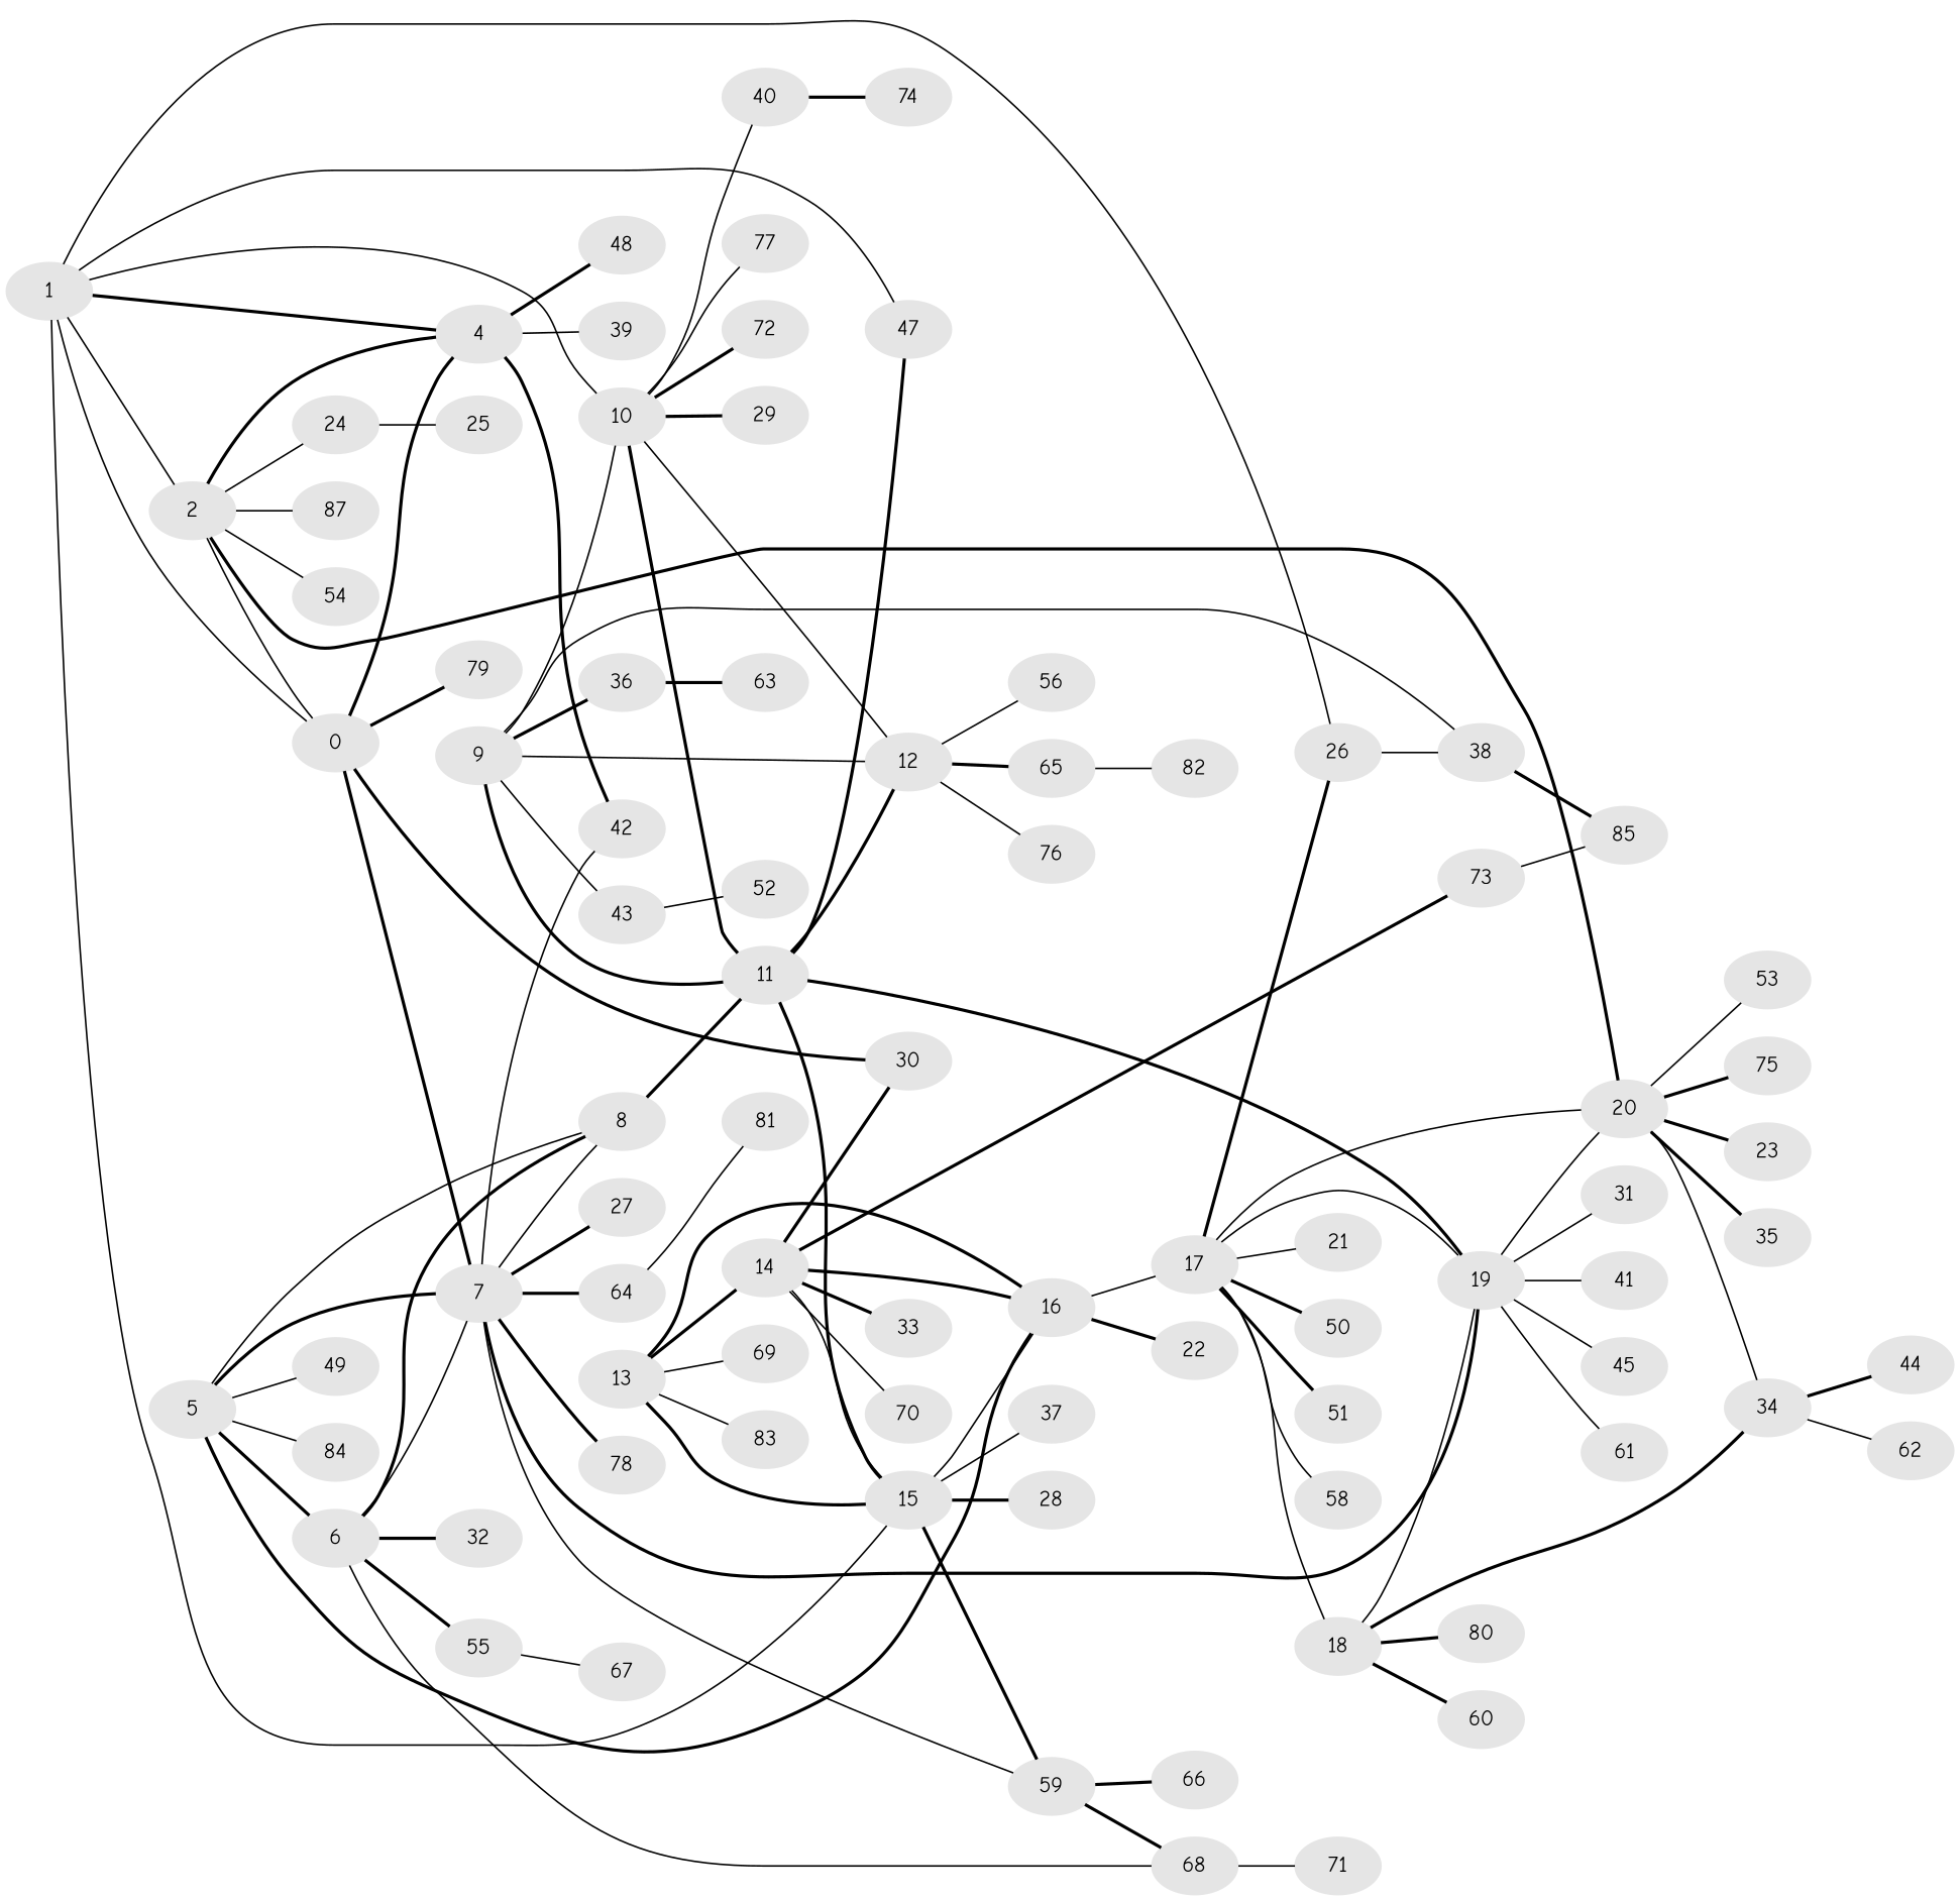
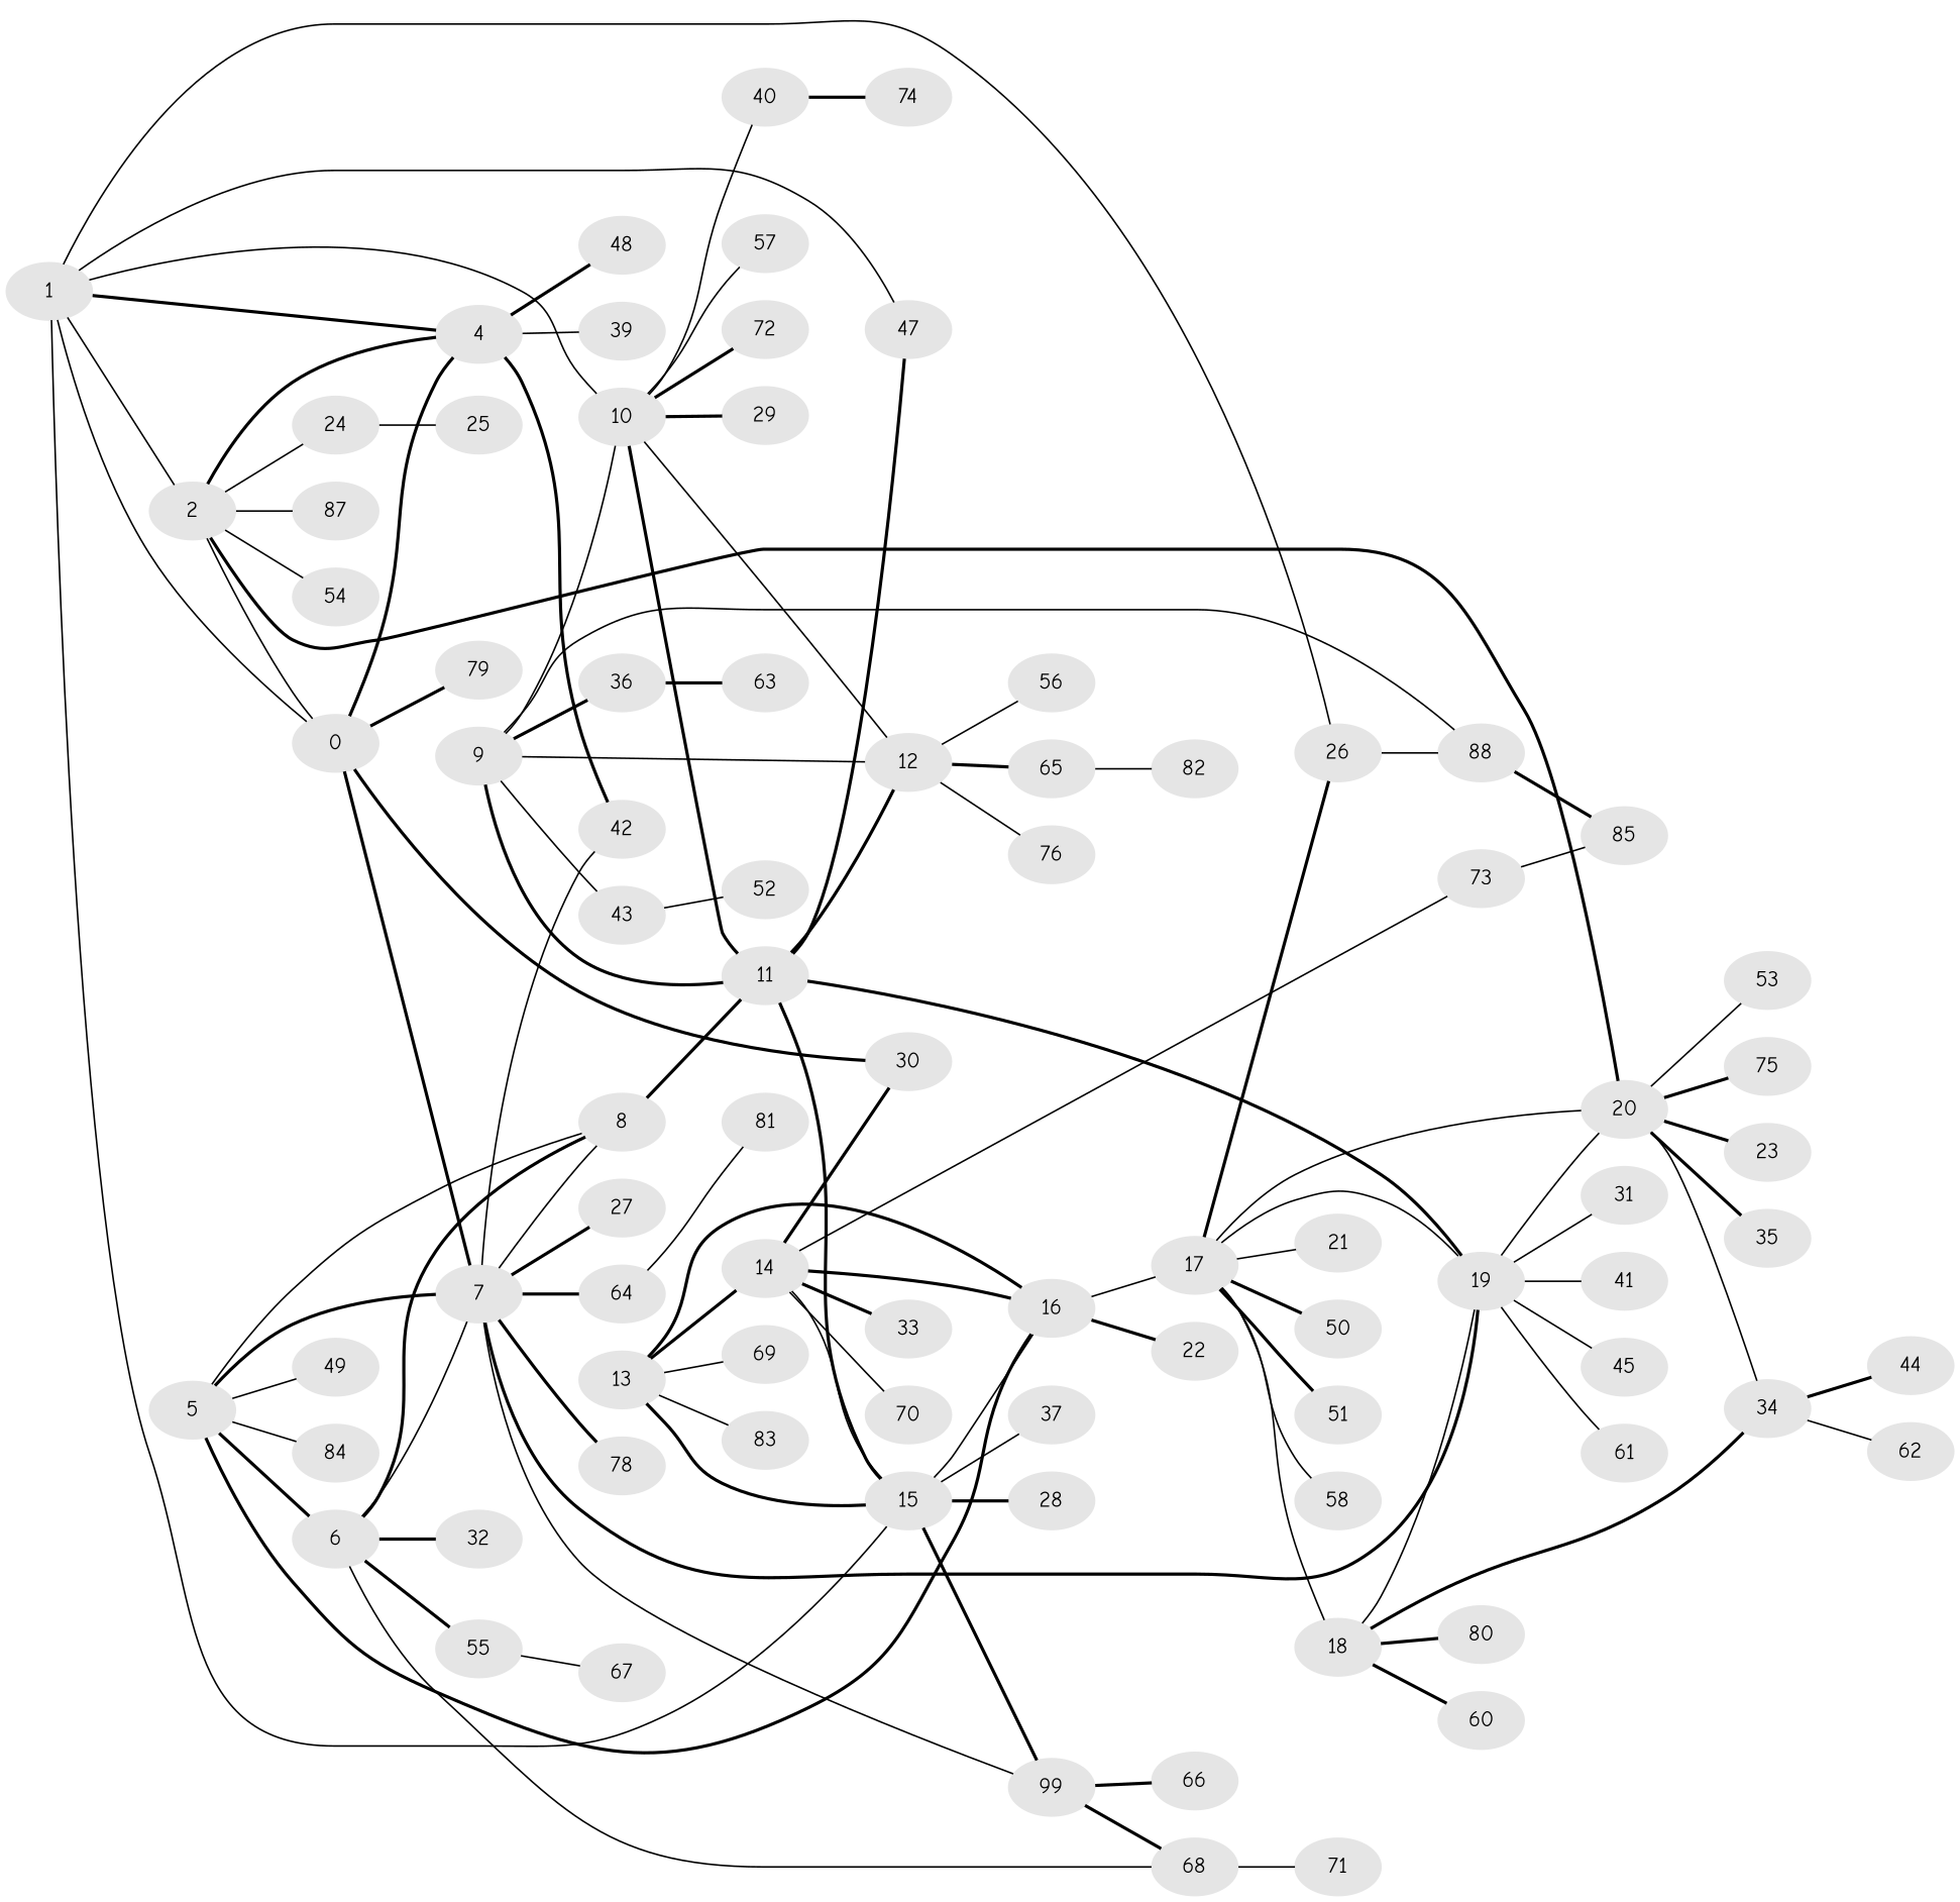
  graph {
    fontname="Comic Neue"
    rankdir=LR
    node [color=gray90 fontname="Comic Neue" style=filled]
    edge [fontname="Comic Neue" style=solid]
    1
    2
    n3 [label=0]
    4
    10
    15
    26
    47
    20
    24
    54
    n12 [label=87]
    7
    30
    79
    39
    42
    48
    11
    12
    29
    40
-   57 [label=77]
+   57
    72
    16
-   59
+   59 [label=99]
    28
    37
-   38
+   38 [label=88]
    23
    34
    35
    53
    75
    25
    8
    19
    27
    64
    78
    5
    6
    49
    84
    32
    55
    68
    17
    22
    67
    71
    31
    41
    45
    61
    66
    81
    9
    36
    43
    56
    65
    76
    63
    85
    52
    74
    82
    13
    14
    69
    83
    33
    70
    73
    18
    21
    50
    51
    58
    60
    80
    44
    62
    1 -- 2
    1 -- n3
    1 -- 4 [style=bold]
    1 -- 10
    1 -- 15
    1 -- 26
    1 -- 47
    2 -- n3
    2 -- 4 [style=bold]
    2 -- 20 [style=bold]
    2 -- 24
    2 -- 54
    2 -- n12
    n3 -- 4 [style=bold]
    n3 -- 7 [style=bold]
    n3 -- 30 [style=bold]
    n3 -- 79 [style=bold]
    4 -- 39
    4 -- 42 [style=bold]
    4 -- 48 [style=bold]
    10 -- 11 [style=bold]
    10 -- 12
    10 -- 29 [style=bold]
    10 -- 40
    10 -- 57
    10 -- 72 [style=bold]
    15 -- 16
    15 -- 59 [style=bold]
    15 -- 28 [style=bold]
    15 -- 37
    26 -- 38
    20 -- 23 [style=bold]
    20 -- 34
    20 -- 35 [style=bold]
    20 -- 53
    20 -- 75 [style=bold]
    24 -- 25
    7 -- 42
    7 -- 59
    7 -- 8
    7 -- 19 [style=bold]
    7 -- 27 [style=bold]
    7 -- 64 [style=bold]
    7 -- 78 [style=bold]
    11 -- 15 [style=bold]
    11 -- 47 [style=bold]
    11 -- 12 [style=bold]
    11 -- 19 [style=bold]
    12 -- 56
    12 -- 65 [style=bold]
    12 -- 76
    40 -- 74 [style=bold]
    16 -- 17
    16 -- 22 [style=bold]
    59 -- 68 [style=bold]
    59 -- 66 [style=bold]
    38 -- 85 [style=bold]
    34 -- 44 [style=bold]
    34 -- 62
    8 -- 11 [style=bold]
    19 -- 20
    19 -- 31
    19 -- 41
    19 -- 45
    19 -- 61
    64 -- 81
    5 -- 7 [style=bold]
    5 -- 16 [style=bold]
    5 -- 8
    5 -- 6 [style=bold]
    5 -- 49
    5 -- 84
    6 -- 7
    6 -- 8 [style=bold]
    6 -- 32 [style=bold]
    6 -- 55 [style=bold]
    6 -- 68
    55 -- 67
    68 -- 71
    17 -- 26 [style=bold]
    17 -- 20
    17 -- 19
    17 -- 18
    17 -- 21
    17 -- 50 [style=bold]
    17 -- 51 [style=bold]
    17 -- 58
    9 -- 10
    9 -- 11 [style=bold]
    9 -- 12
    9 -- 38
    9 -- 36 [style=bold]
    9 -- 43
    36 -- 63 [style=bold]
    43 -- 52
    65 -- 82
    13 -- 15 [style=bold]
    13 -- 16 [style=bold]
    13 -- 14 [style=bold]
    13 -- 69
    13 -- 83
    14 -- 15
    14 -- 30 [style=bold]
    14 -- 16 [style=bold]
    14 -- 33 [style=bold]
    14 -- 70
-   14 -- 73 [style=bold]
+   14 -- 73
    73 -- 85
    18 -- 34 [style=bold]
    18 -- 19
    18 -- 60 [style=bold]
    18 -- 80 [style=bold]
  }
